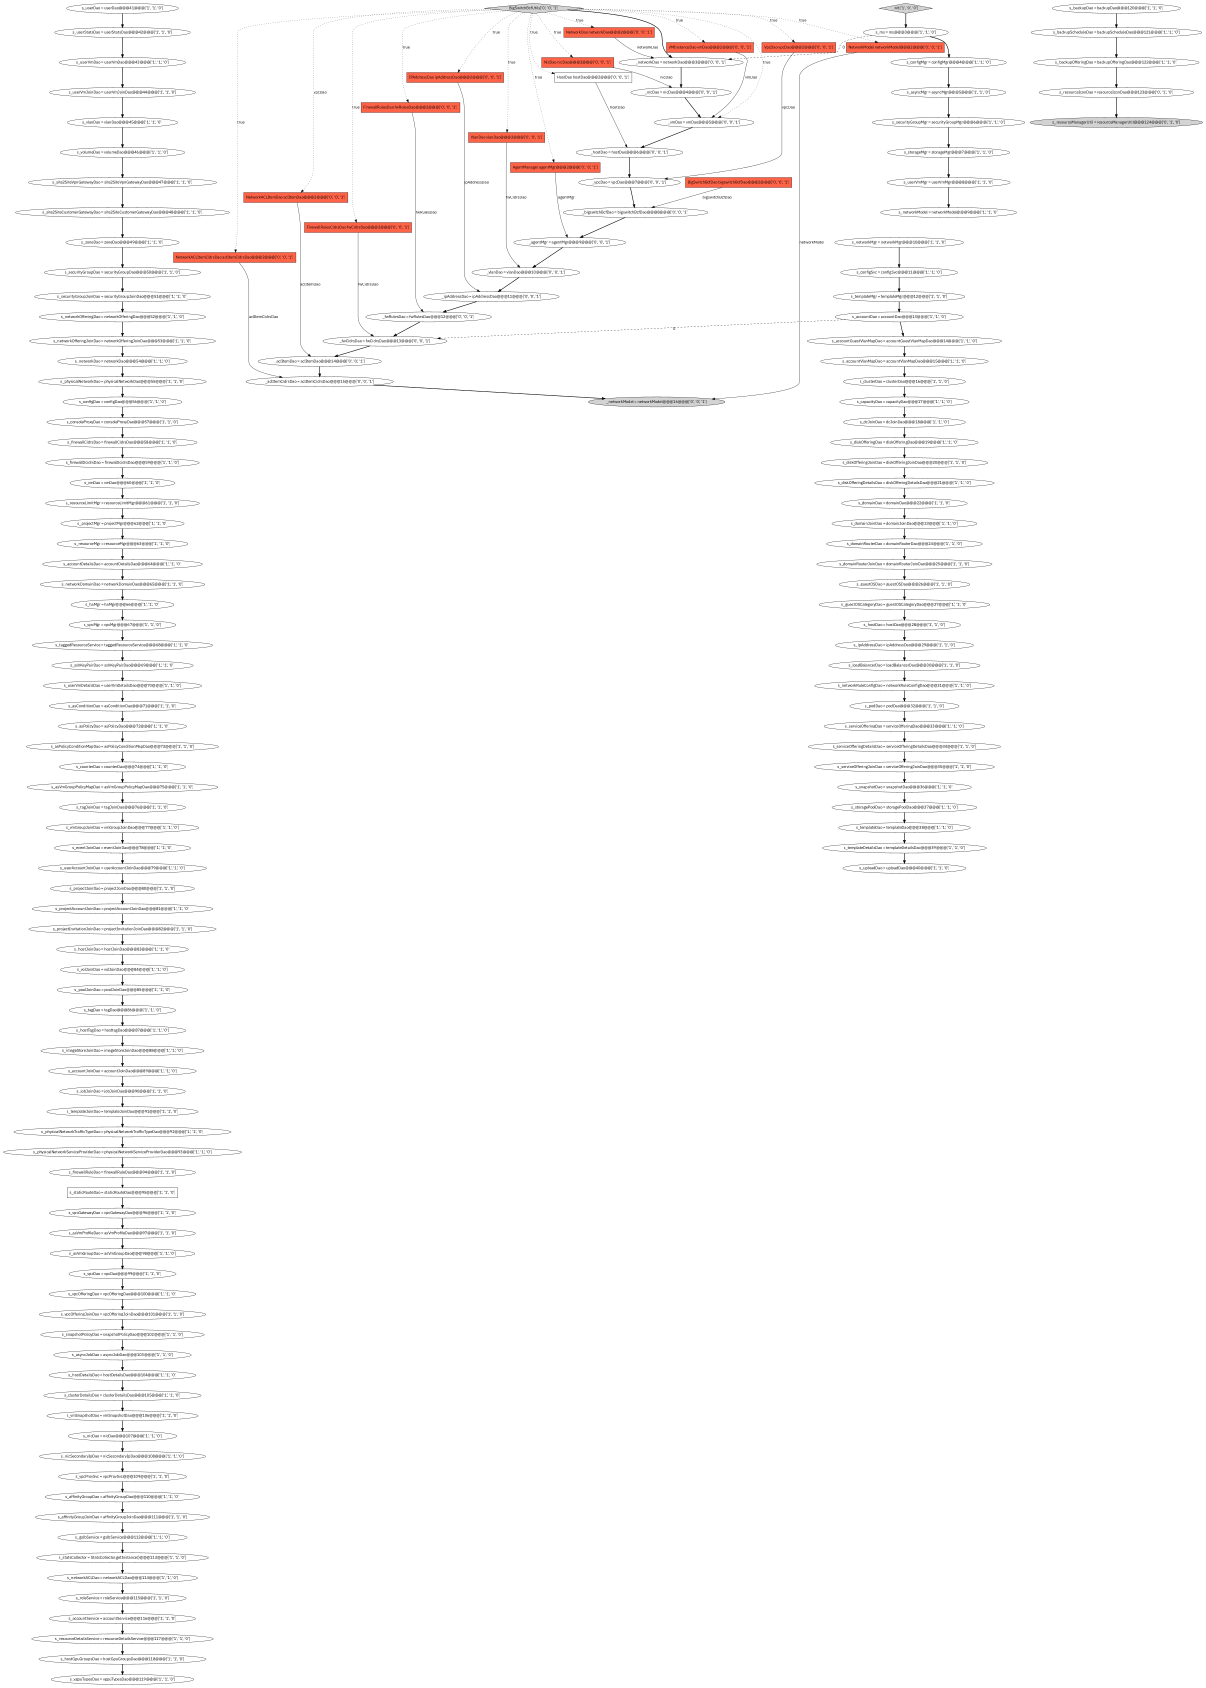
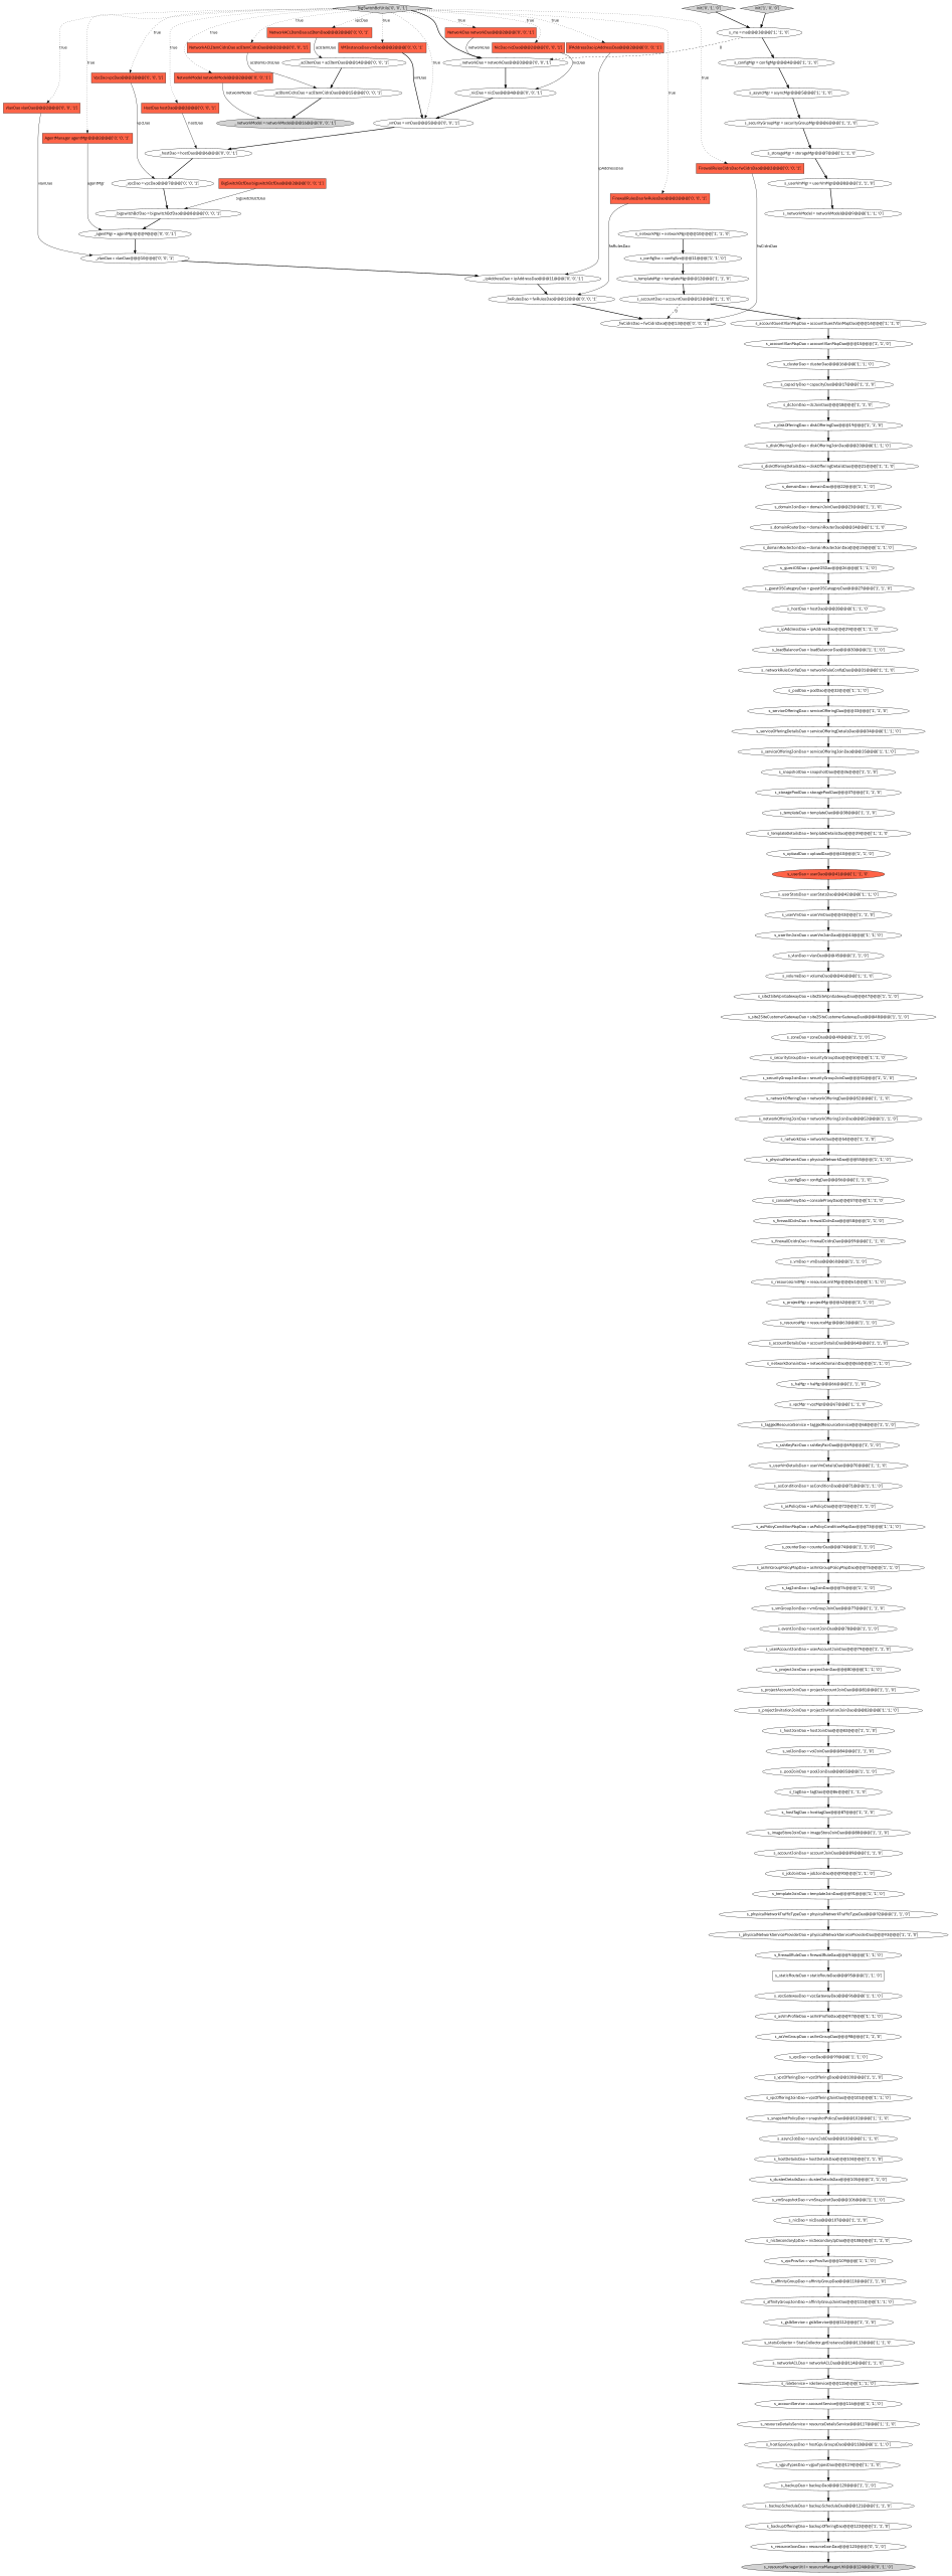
  digraph {
    fontname="IBM Plex Sans"
    node [fillcolor=white fontname="IBM Plex Sans" shape=ellipse style=filled]
    edge [fontname="IBM Plex Sans" style=bold]
    n1 [label="s_physicalNetworkServiceProviderDao = physicalNetworkServiceProviderDao@@@93@@@['1', '1', '0']"]
    n2 [label="s_firewallRuleDao = firewallRuleDao@@@94@@@['1', '1', '0']"]
    n3 [label="s_staticRouteDao = staticRouteDao@@@95@@@['1', '1', '0']" shape=box]
    n4 [label="s_vpcOfferingDao = vpcOfferingDao@@@100@@@['1', '1', '0']"]
    n5 [label="s_vpcOfferingJoinDao = vpcOfferingJoinDao@@@101@@@['1', '1', '0']"]
    n6 [label="s_snapshotPolicyDao = snapshotPolicyDao@@@102@@@['1', '1', '0']"]
    n7 [label="s_physicalNetworkTrafficTypeDao = physicalNetworkTrafficTypeDao@@@92@@@['1', '1', '0']"]
    n8 [label="s_affinityGroupDao = affinityGroupDao@@@110@@@['1', '1', '0']"]
    n9 [label="s_affinityGroupJoinDao = affinityGroupJoinDao@@@111@@@['1', '1', '0']"]
    n10 [label="s_gslbService = gslbService@@@112@@@['1', '1', '0']"]
    n11 [label="s_clusterDao = clusterDao@@@16@@@['1', '1', '0']"]
    n12 [label="s_capacityDao = capacityDao@@@17@@@['1', '1', '0']"]
    n13 [label="s_dcJoinDao = dcJoinDao@@@18@@@['1', '1', '0']"]
    n14 [label="s_backupScheduleDao = backupScheduleDao@@@121@@@['1', '1', '0']"]
    n15 [label="s_backupOfferingDao = backupOfferingDao@@@122@@@['1', '1', '0']"]
    n16 [label="s_resourceIconDao = resourceIconDao@@@123@@@['0', '1', '0']"]
    n17 [label="s_hostDao = hostDao@@@28@@@['1', '1', '0']"]
    n18 [label="s_ipAddressDao = ipAddressDao@@@29@@@['1', '1', '0']"]
    n19 [label="s_loadBalancerDao = loadBalancerDao@@@30@@@['1', '1', '0']"]
    n20 [label="s_hostGpuGroupsDao = hostGpuGroupsDao@@@118@@@['1', '1', '0']"]
    n21 [label="s_vgpuTypesDao = vgpuTypesDao@@@119@@@['1', '1', '0']"]
    n22 [label="s_backupDao = backupDao@@@120@@@['1', '1', '0']"]
    n23 [fillcolor=tomato label="IPAddressDao ipAddressDao@@@2@@@['0', '0', '1']" shape=box]
    n24 [label="_ipAddressDao = ipAddressDao@@@11@@@['0', '0', '1']"]
    n25 [label="_fwRulesDao = fwRulesDao@@@12@@@['0', '0', '1']"]
    n26 [fillcolor=tomato label="NetworkACLItemDao aclItemDao@@@2@@@['0', '0', '1']" shape=box]
    n27 [label="_aclItemDao = aclItemDao@@@14@@@['0', '0', '1']"]
    n28 [label="_aclItemCidrsDao = aclItemCidrsDao@@@15@@@['0', '0', '1']"]
    n29 [label="s_serviceOfferingDao = serviceOfferingDao@@@33@@@['1', '1', '0']"]
    n30 [label="s_serviceOfferingDetailsDao = serviceOfferingDetailsDao@@@34@@@['1', '1', '0']"]
    n31 [label="s_serviceOfferingJoinDao = serviceOfferingJoinDao@@@35@@@['1', '1', '0']"]
    n32 [label="s_tagJoinDao = tagJoinDao@@@76@@@['1', '1', '0']"]
    n33 [label="s_vmGroupJoinDao = vmGroupJoinDao@@@77@@@['1', '1', '0']"]
    n34 [label="s_eventJoinDao = eventJoinDao@@@78@@@['1', '1', '0']"]
    n35 [fillcolor=lightgray label="s_resourceManagerUtil = resourceManagerUtil@@@124@@@['0', '1', '0']"]
    n36 [label="_fwCidrsDao = fwCidrsDao@@@13@@@['0', '0', '1']"]
    n37 [label="s_vmSnapshotDao = vmSnapshotDao@@@106@@@['1', '1', '0']"]
    n38 [label="s_nicDao = nicDao@@@107@@@['1', '1', '0']"]
    n39 [label="s_nicSecondaryIpDao = nicSecondaryIpDao@@@108@@@['1', '1', '0']"]
    n40 [fillcolor=lightgray label="BigSwitchBcfUtils['0', '0', '1']" shape=diamond]
    n41 [fillcolor=tomato label="VlanDao vlanDao@@@2@@@['0', '0', '1']" shape=box]
    n42 [fillcolor=tomato label="FirewallRulesCidrsDao fwCidrsDao@@@2@@@['0', '0', '1']" shape=box]
    n43 [fillcolor=tomato label="AgentManager agentMgr@@@2@@@['0', '0', '1']" shape=box]
    n44 [fillcolor=tomato label="NetworkModel networkModel@@@2@@@['0', '0', '1']" shape=box]
    n45 [fillcolor=tomato label="NetworkDao networkDao@@@2@@@['0', '0', '1']" shape=box]
    n46 [fillcolor=tomato label="FirewallRulesDao fwRulesDao@@@2@@@['0', '0', '1']" shape=box]
-   n47 [label="HostDao hostDao@@@2@@@['0', '0', '1']" shape=box]
+   n47 [fillcolor=tomato label="HostDao hostDao@@@2@@@['0', '0', '1']" shape=box]
    n48 [label="_networkDao = networkDao@@@3@@@['0', '0', '1']"]
    n49 [fillcolor=tomato label="VpcDao vpcDao@@@2@@@['0', '0', '1']" shape=box]
    n50 [fillcolor=tomato label="NicDao nicDao@@@2@@@['0', '0', '1']" shape=box]
    n51 [fillcolor=tomato label="VMInstanceDao vmDao@@@2@@@['0', '0', '1']" shape=box]
    n52 [fillcolor=tomato label="NetworkACLItemCidrsDao aclItemCidrsDao@@@2@@@['0', '0', '1']" shape=box]
    n53 [label="_vmDao = vmDao@@@5@@@['0', '0', '1']"]
    n54 [label="_vlanDao = vlanDao@@@10@@@['0', '0', '1']"]
    n55 [label="_agentMgr = agentMgr@@@9@@@['0', '0', '1']"]
    n56 [fillcolor=lightgray label="_networkModel = networkModel@@@16@@@['0', '0', '1']"]
    n57 [fillcolor=tomato label="BigSwitchBcfDao bigswitchBcfDao@@@2@@@['0', '0', '1']" shape=box]
    n58 [label="_bigswitchBcfDao = bigswitchBcfDao@@@8@@@['0', '0', '1']"]
    n59 [label="_hostDao = hostDao@@@6@@@['0', '0', '1']"]
    n60 [label="_nicDao = nicDao@@@4@@@['0', '0', '1']"]
    n61 [label="_vpcDao = vpcDao@@@7@@@['0', '0', '1']"]
    n62 [label="s_firewallCidrsDao = firewallCidrsDao@@@58@@@['1', '1', '0']"]
    n63 [label="s_firewallDcidrsDao = firewalDcidrsDao@@@59@@@['1', '1', '0']"]
    n64 [label="s_vmDao = vmDao@@@60@@@['1', '1', '0']"]
    n65 [label="s_networkACLDao = networkACLDao@@@114@@@['1', '1', '0']"]
-   n66 [label="s_roleService = roleService@@@115@@@['1', '1', '0']"]
+   n66 [label="s_roleService = roleService@@@115@@@['1', '1', '0']" shape=diamond]
    n67 [label="s_accountService = accountService@@@116@@@['1', '1', '0']"]
    n68 [label="s_hostDetailsDao = hostDetailsDao@@@104@@@['1', '1', '0']"]
    n69 [label="s_clusterDetailsDao = clusterDetailsDao@@@105@@@['1', '1', '0']"]
    n70 [label="s_vlanDao = vlanDao@@@45@@@['1', '1', '0']"]
    n71 [label="s_volumeDao = volumeDao@@@46@@@['1', '1', '0']"]
    n72 [label="s_site2SiteVpnGatewayDao = site2SiteVpnGatewayDao@@@47@@@['1', '1', '0']"]
    n73 [label="s_userVmDao = userVmDao@@@43@@@['1', '1', '0']"]
    n74 [label="s_userVmJoinDao = userVmJoinDao@@@44@@@['1', '1', '0']"]
    n75 [label="s_projectMgr = projectMgr@@@62@@@['1', '1', '0']"]
    n76 [label="s_resourceMgr = resourceMgr@@@63@@@['1', '1', '0']"]
    n77 [label="s_accountDetailsDao = accountDetailsDao@@@64@@@['1', '1', '0']"]
    n78 [label="s_networkOfferingJoinDao = networkOfferingJoinDao@@@53@@@['1', '1', '0']"]
    n79 [label="s_networkDao = networkDao@@@54@@@['1', '1', '0']"]
    n80 [label="s_physicalNetworkDao = physicalNetworkDao@@@55@@@['1', '1', '0']"]
    n81 [label="s_userAccountJoinDao = userAccountJoinDao@@@79@@@['1', '1', '0']"]
    n82 [label="s_projectJoinDao = projectJoinDao@@@80@@@['1', '1', '0']"]
    n83 [label="s_projectAccountJoinDao = projectAccountJoinDao@@@81@@@['1', '1', '0']"]
    n84 [label="s_asPolicyDao = asPolicyDao@@@72@@@['1', '1', '0']"]
    n85 [label="s_asPolicyConditionMapDao = asPolicyConditionMapDao@@@73@@@['1', '1', '0']"]
    n86 [label="s_counterDao = counterDao@@@74@@@['1', '1', '0']"]
    n87 [label="s_networkRuleConfigDao = networkRuleConfigDao@@@31@@@['1', '1', '0']"]
    n88 [label="s_podDao = podDao@@@32@@@['1', '1', '0']"]
    n89 [label="s_guestOSDao = guestOSDao@@@26@@@['1', '1', '0']"]
    n90 [label="s_guestOSCategoryDao = guestOSCategoryDao@@@27@@@['1', '1', '0']"]
    n91 [label="s_vpcGatewayDao = vpcGatewayDao@@@96@@@['1', '1', '0']"]
    n92 [label="s_asVmProfileDao = asVmProfileDao@@@97@@@['1', '1', '0']"]
    n93 [label="s_hostJoinDao = hostJoinDao@@@83@@@['1', '1', '0']"]
    n94 [label="s_volJoinDao = volJoinDao@@@84@@@['1', '1', '0']"]
    n95 [label="s_poolJoinDao = poolJoinDao@@@85@@@['1', '1', '0']"]
    n96 [label="s_asVmGroupDao = asVmGroupDao@@@98@@@['1', '1', '0']"]
    n97 [label="s_vpcDao = vpcDao@@@99@@@['1', '1', '0']"]
    n98 [label="s_templateDao = templateDao@@@38@@@['1', '1', '0']"]
    n99 [label="s_templateDetailsDao = templateDetailsDao@@@39@@@['1', '1', '0']"]
    n100 [label="s_uploadDao = uploadDao@@@40@@@['1', '1', '0']"]
    n101 [label="s_configDao = configDao@@@56@@@['1', '1', '0']"]
    n102 [label="s_consoleProxyDao = consoleProxyDao@@@57@@@['1', '1', '0']"]
    n103 [label="s_domainJoinDao = domainJoinDao@@@23@@@['1', '1', '0']"]
    n104 [label="s_domainRouterDao = domainRouterDao@@@24@@@['1', '1', '0']"]
    n105 [label="s_domainRouterJoinDao = domainRouterJoinDao@@@25@@@['1', '1', '0']"]
-   n106 [label="s_userDao = userDao@@@41@@@['1', '1', '0']"]
+   n106 [fillcolor=tomato label="s_userDao = userDao@@@41@@@['1', '1', '0']"]
    n107 [label="s_userStatsDao = userStatsDao@@@42@@@['1', '1', '0']"]
    n108 [label="s_zoneDao = zoneDao@@@49@@@['1', '1', '0']"]
    n109 [label="s_securityGroupDao = securityGroupDao@@@50@@@['1', '1', '0']"]
    n110 [label="s_securityGroupJoinDao = securityGroupJoinDao@@@51@@@['1', '1', '0']"]
    n111 [label="s_asVmGroupPolicyMapDao = asVmGroupPolicyMapDao@@@75@@@['1', '1', '0']"]
    n112 [label="s_site2SiteCustomerGatewayDao = site2SiteCustomerGatewayDao@@@48@@@['1', '1', '0']"]
    n113 [label="s_diskOfferingDao = diskOfferingDao@@@19@@@['1', '1', '0']"]
    n114 [label="s_diskOfferingJoinDao = diskOfferingJoinDao@@@20@@@['1', '1', '0']"]
    n115 [label="s_statsCollector = StatsCollector.getInstance()@@@113@@@['1', '1', '0']"]
    n116 [label="s_imageStoreJoinDao = imageStoreJoinDao@@@88@@@['1', '1', '0']"]
    n117 [label="s_accountJoinDao = accountJoinDao@@@89@@@['1', '1', '0']"]
    n118 [label="s_jobJoinDao = jobJoinDao@@@90@@@['1', '1', '0']"]
    n119 [label="s_asyncJobDao = asyncJobDao@@@103@@@['1', '1', '0']"]
    n120 [label="s_networkOfferingDao = networkOfferingDao@@@52@@@['1', '1', '0']"]
    n121 [label="s_vpcProvSvc = vpcProvSvc@@@109@@@['1', '1', '0']"]
    n122 [label="s_resourceDetailsService = resourceDetailsService@@@117@@@['1', '1', '0']"]
    n123 [label="s_snapshotDao = snapshotDao@@@36@@@['1', '1', '0']"]
    n124 [label="s_storagePoolDao = storagePoolDao@@@37@@@['1', '1', '0']"]
    n125 [label="s_networkModel = networkModel@@@9@@@['1', '1', '0']"]
    n126 [label="s_networkMgr = networkMgr@@@10@@@['1', '1', '0']"]
    n127 [label="s_configSvc = configSvc@@@11@@@['1', '1', '0']"]
    n128 [label="s_diskOfferingDetailsDao = diskOfferingDetailsDao@@@21@@@['1', '1', '0']"]
    n129 [label="s_domainDao = domainDao@@@22@@@['1', '1', '0']"]
    n130 [label="s_configMgr = configMgr@@@4@@@['1', '1', '0']"]
    n131 [label="s_asyncMgr = asyncMgr@@@5@@@['1', '1', '0']"]
    n132 [label="s_securityGroupMgr = securityGroupMgr@@@6@@@['1', '1', '0']"]
    n133 [label="s_accountDao = accountDao@@@13@@@['1', '1', '0']"]
    n134 [label="s_accountGuestVlanMapDao = accountGuestVlanMapDao@@@14@@@['1', '1', '0']"]
    n135 [label="s_accountVlanMapDao = accountVlanMapDao@@@15@@@['1', '1', '0']"]
    n136 [label="s_hostTagDao = hosttagDao@@@87@@@['1', '1', '0']"]
    n137 [label="s_templateJoinDao = templateJoinDao@@@91@@@['1', '1', '0']"]
    n138 [label="s_userVmMgr = userVmMgr@@@8@@@['1', '1', '0']"]
    n139 [label="s_templateMgr = templateMgr@@@12@@@['1', '1', '0']"]
    n140 [label="s_networkDomainDao = networkDomainDao@@@65@@@['1', '1', '0']"]
    n141 [label="s_projectInvitationJoinDao = projectInvitationJoinDao@@@82@@@['1', '1', '0']"]
    n142 [label="s_haMgr = haMgr@@@66@@@['1', '1', '0']"]
    n143 [label="s_vpcMgr = vpcMgr@@@67@@@['1', '1', '0']"]
    n144 [label="s_ms = ms@@@3@@@['1', '1', '0']"]
    n145 [label="s_tagDao = tagDao@@@86@@@['1', '1', '0']"]
    n146 [label="s_taggedResourceService = taggedResourceService@@@68@@@['1', '1', '0']"]
    n147 [label="s_sshKeyPairDao = sshKeyPairDao@@@69@@@['1', '1', '0']"]
    n148 [label="s_resourceLimitMgr = resourceLimitMgr@@@61@@@['1', '1', '0']"]
    n149 [label="s_userVmDetailsDao = userVmDetailsDao@@@70@@@['1', '1', '0']"]
    n150 [label="s_asConditionDao = asConditionDao@@@71@@@['1', '1', '0']"]
    n151 [label="s_storageMgr = storageMgr@@@7@@@['1', '1', '0']"]
+   n152 [fillcolor=lightgray label="init['0', '1', '0']" shape=diamond]
    n153 [fillcolor=lightgray label="init['1', '0', '0']" shape=diamond]
    n1 -> n2
-   n2 -> n3 [style=solid]
+   n2 -> n3
    n3 -> n91
    n4 -> n5
    n5 -> n6
    n6 -> n119
    n7 -> n1
    n8 -> n9
    n9 -> n10
    n10 -> n115
    n11 -> n12
    n12 -> n13
    n13 -> n113
    n14 -> n15
    n15 -> n16
    n16 -> n35
    n17 -> n18
    n18 -> n19
    n19 -> n87
    n20 -> n21
+   n21 -> n22
    n22 -> n14
    n23 -> n24 [label=ipAddressDao style=solid]
    n24 -> n25
    n25 -> n36
    n26 -> n27 [label=aclItemDao style=solid]
    n27 -> n28
    n28 -> n56
    n29 -> n30
    n30 -> n31
    n31 -> n123
    n32 -> n33
    n33 -> n34
    n34 -> n81
-   n36 -> n27
    n37 -> n38
    n38 -> n39
    n39 -> n121
    n40 -> n23 [label=true style=dotted]
    n40 -> n26 [label=vpcDao style=dotted]
    n40 -> n41 [label=true style=dotted]
    n40 -> n42 [label=true style=dotted]
    n40 -> n43 [label=true style=dotted]
    n40 -> n44 [label=true style=dotted]
    n40 -> n45 [label=true style=dotted]
    n40 -> n46 [label=true style=dotted]
    n40 -> n47 [label=true style=dotted]
    n40 -> n48
    n40 -> n49 [label=true style=dotted]
    n40 -> n50 [label=true style=dotted]
    n40 -> n51 [label=true style=dotted]
    n40 -> n52 [label=true style=dotted]
    n40 -> n53 [label=true style=dotted]
-   n41 -> n54 [label=fwCidrsDao style=solid]
+   n41 -> n54 [label=vlanDao style=solid]
    n42 -> n36 [label=fwCidrsDao style=solid]
    n43 -> n55 [label=agentMgr style=solid]
    n44 -> n56 [label=networkModel style=solid]
    n45 -> n48 [label=networkDao style=solid]
    n46 -> n25 [label=fwRulesDao style=solid]
    n47 -> n59 [label=hostDao style=solid]
    n48 -> n60
    n49 -> n61 [label=vpcDao style=solid]
    n50 -> n60 [label=nicDao style=solid]
-   n51 -> n53 [label=vmDao style=solid]
+   n51 -> n53 [label=vmDao]
    n52 -> n28 [label=aclItemCidrsDao style=solid]
    n53 -> n59
    n54 -> n24
    n55 -> n54
    n57 -> n58 [label=bigswitchBcfDao style=solid]
    n58 -> n55
    n59 -> n61
    n60 -> n53
    n61 -> n58
    n62 -> n63
    n63 -> n64
    n64 -> n148
    n65 -> n66
    n66 -> n67
    n67 -> n122
    n68 -> n69
    n69 -> n37
    n70 -> n71
    n71 -> n72
    n72 -> n112
    n73 -> n74
    n74 -> n70
    n75 -> n76
    n76 -> n77
    n77 -> n140
    n78 -> n79
    n79 -> n80
    n80 -> n101
    n81 -> n82
    n82 -> n83
    n83 -> n141
    n84 -> n85
    n85 -> n86
    n86 -> n111
    n87 -> n88
    n88 -> n29
    n89 -> n90
    n90 -> n17
    n91 -> n92
    n92 -> n96
    n93 -> n94
    n94 -> n95
    n95 -> n145
    n96 -> n97
    n97 -> n4
    n98 -> n99
    n99 -> n100
+   n100 -> n106
    n101 -> n102
    n102 -> n62
    n103 -> n104
    n104 -> n105
    n105 -> n89
    n106 -> n107
    n107 -> n73
    n108 -> n109
    n109 -> n110
    n110 -> n120
    n111 -> n32
    n112 -> n108
    n113 -> n114
    n114 -> n128
    n115 -> n65
    n116 -> n117
    n117 -> n118
    n118 -> n137
    n119 -> n68
    n120 -> n78
    n121 -> n8
    n122 -> n20
    n123 -> n124
    n124 -> n98
    n126 -> n127
    n127 -> n139
    n128 -> n129
    n129 -> n103
    n130 -> n131
    n131 -> n132
    n132 -> n151
    n133 -> n36 [label=0 style=dashed]
    n133 -> n134
    n134 -> n135
    n135 -> n11
    n136 -> n116
    n137 -> n7
    n138 -> n125
    n139 -> n133
    n140 -> n142
    n141 -> n93
    n142 -> n143
    n143 -> n146
    n144 -> n48 [label=0 style=dashed]
    n144 -> n130
    n145 -> n136
    n146 -> n147
    n147 -> n149
    n148 -> n75
    n149 -> n150
    n150 -> n84
    n151 -> n138
+   n152 -> n144
    n153 -> n144
  }
